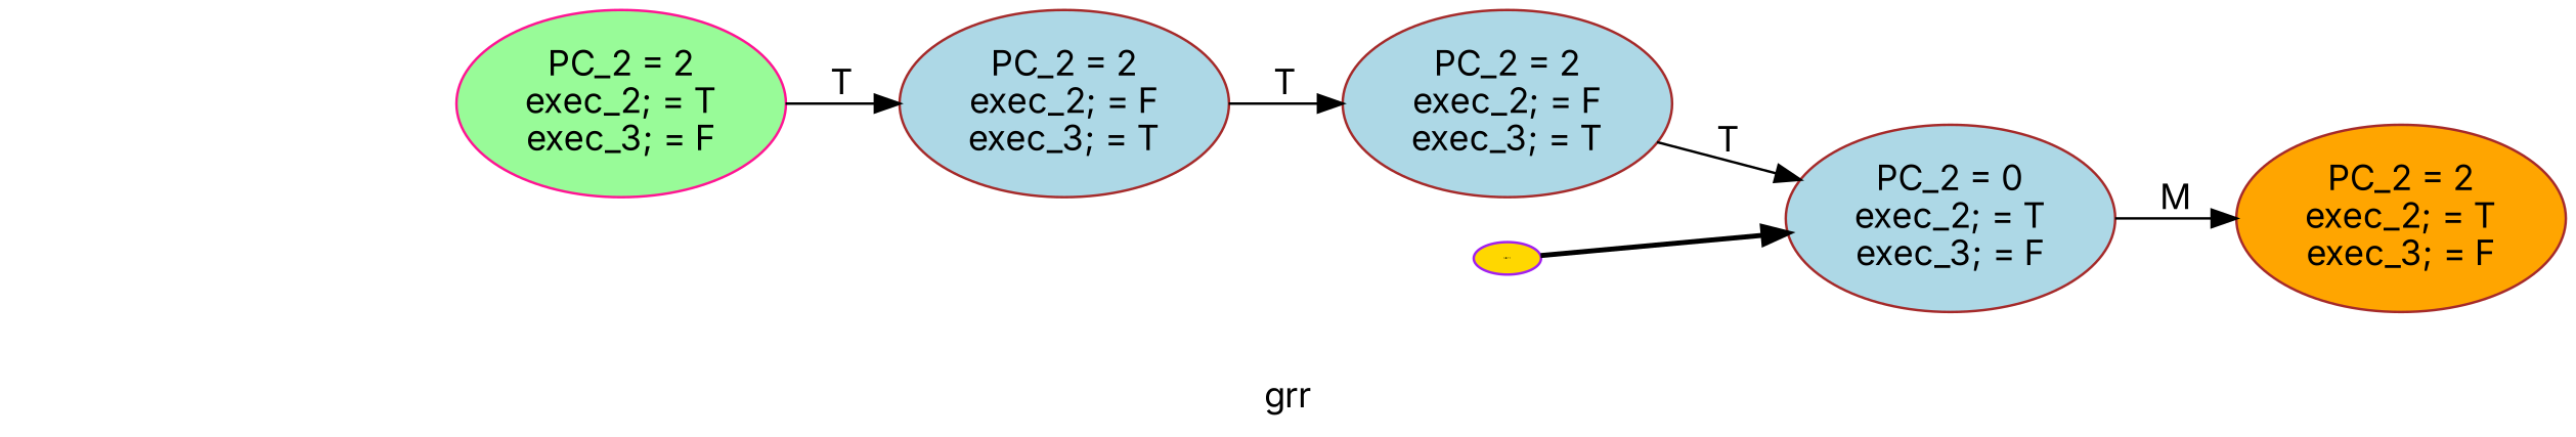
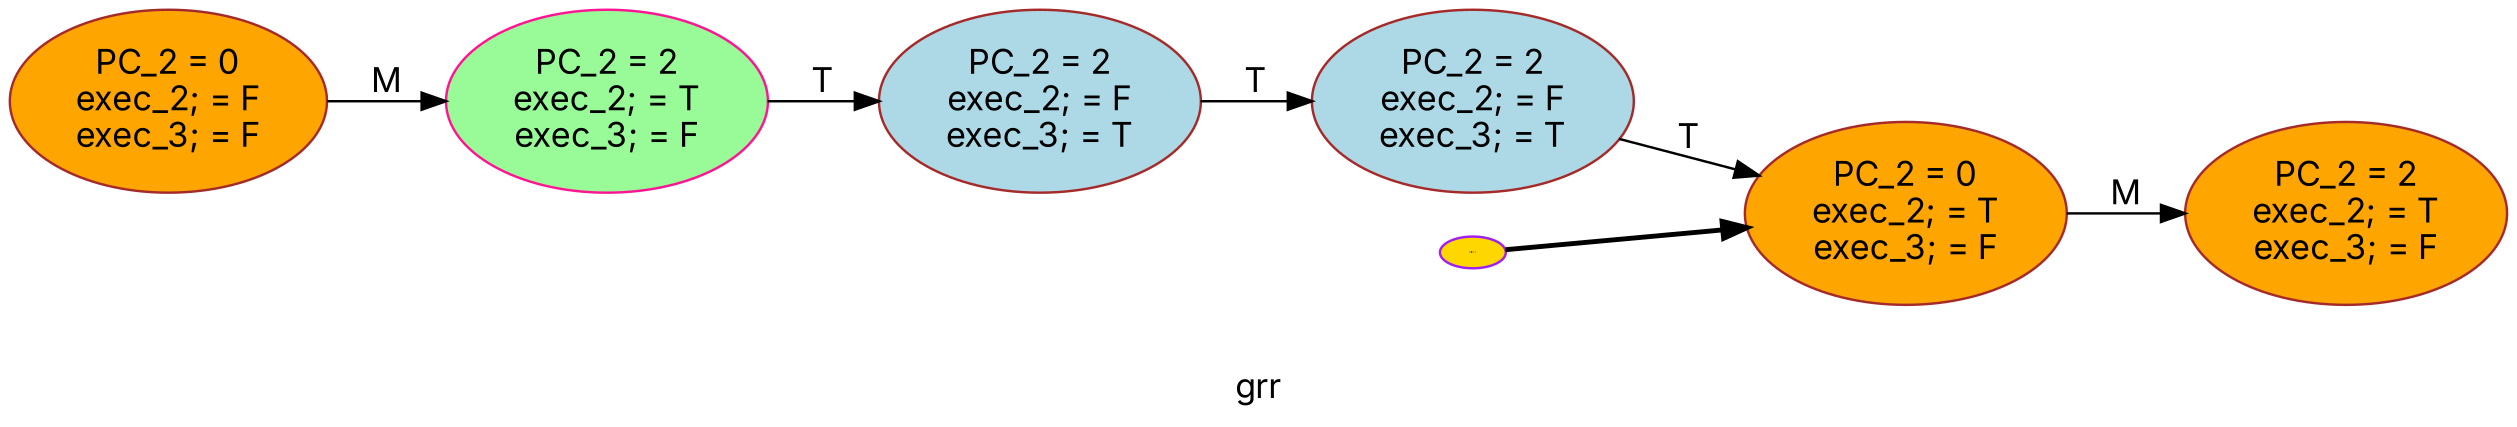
  digraph {
    fontname=Inter
    label=grr
    rankdir=LR
    node [color=brown fillcolor=orange fontname=Inter style=filled]
    edge [fontname=Inter]
+   n1 [label="PC_2 = 0\nexec_2; = F\nexec_3; = F\n"]
    n2 [color=deeppink fillcolor=palegreen label="PC_2 = 2\nexec_2; = T\nexec_3; = F\n"]
    n3 [fillcolor=lightblue label="PC_2 = 2\nexec_2; = F\nexec_3; = T\n"]
    n4 [fillcolor=lightblue label="PC_2 = 2\nexec_2; = F\nexec_3; = T\n"]
-   n5 [fillcolor=lightblue label="PC_2 = 0\nexec_2; = T\nexec_3; = F\n"]
+   n5 [label="PC_2 = 0\nexec_2; = T\nexec_3; = F\n"]
    n6 [label="PC_2 = 2\nexec_2; = T\nexec_3; = F\n"]
    start [color=purple fillcolor=gold fontsize=1 height=0.12 width=0.12]
+   n1 -> n2 [label=M]
    n2 -> n3 [label=T]
    n3 -> n4 [label=T]
    n4 -> n5 [label=T]
    n5 -> n6 [label=M]
    start -> n5 [style=bold]
  }
